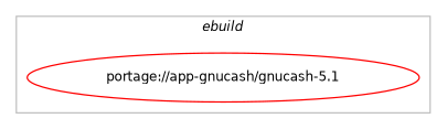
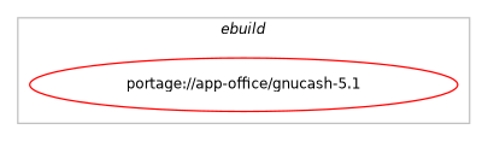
  digraph {
    compound=true
    concentrate=true
    fontname=Helvetica
    fontsize=10
    newrank=true
    rankdir=LR
    ranksep=1.5
-   n1 [color=red fontname=Helvetica fontsize=10 label="portage://app-gnucash/gnucash-5.1" width=4]
+   n1 [color=red fontname=Helvetica fontsize=10 label="portage://app-office/gnucash-5.1" width=4]
    subgraph cluster_1 {
      color=gray
      label=<<i>ebuild</i>>
      n1
    }
    subgraph cluster_2 {
      color=gray
      label=<<i>dependencies</i>>
      subgraph cluster_3 {
        color=gray
        fillcolor="#eeeeee"
        label=<<i>compile</i>>
        style=filled
      }
      subgraph cluster_4 {
        color=gray
        fillcolor="#eeeeee"
        label=<<i>compile and run</i>>
        style=filled
      }
      subgraph cluster_5 {
        color=gray
        fillcolor="#eeeeee"
        label=<<i>run</i>>
        style=filled
      }
    }
    subgraph cluster_6 {
      color=gray
      label=<<i>candidates</i>>
      rank=same
    }
  }
